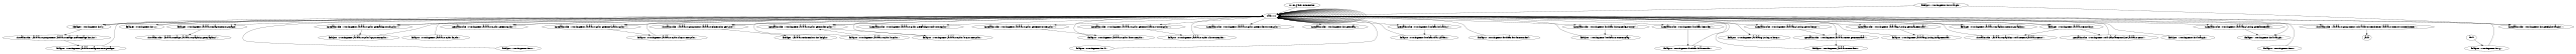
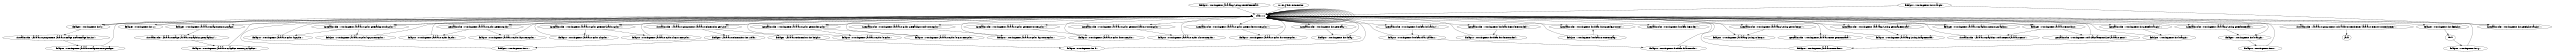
  digraph {
    n1 [label="r0 := @this: Dimension"]
    "load.r r0"
    "virtualinvoke <java.awt.Component: java.awt.Dimension getSize()>"
    "fieldget <MovingText: int w>"
    "fieldget <MovingText: int h>"
    "fieldget <MovingText: java.awt.Image memoryImage>"
    "specialinvoke <MovingText: java.awt.Color getBackgroundColor()>"
    "specialinvoke <MovingText: java.awt.Color getFontColor()>"
    "specialinvoke <MovingText: java.awt.Color getFontShadowColor()>"
    "specialinvoke <MovingText: java.awt.Color getBorderColor()>"
    "specialinvoke <MovingText: java.awt.Color getBackgroundMouseColor()>"
    "specialinvoke <MovingText: java.awt.Color getFontMouseColor()>"
    "specialinvoke <MovingText: java.awt.Color getFontShadowMouseColor()>"
    "specialinvoke <MovingText: java.awt.Color getBorderMouseColor()>"
    "specialinvoke <MovingText: int getDelay()>"
    "specialinvoke <MovingText: boolean isBorder()>"
    "specialinvoke <MovingText: boolean isShadow()>"
+   "specialinvoke <MovingText: boolean isBorderRounded()>"
    "specialinvoke <MovingText: boolean isStoppedByMouse()>"
+   "specialinvoke <MovingText: int getLeftMargin()>"
    "specialinvoke <MovingText: int getRightMargin()>"
    "specialinvoke <MovingText: java.awt.Font getFontData()>"
    "specialinvoke <MovingText: java.lang.String getUrlToGo()>"
    "specialinvoke <MovingText: java.lang.String getImageToLoad()>"
    "fieldget <MovingText: java.awt.Graphics memoryGraphics>"
    "fieldget <MovingText: java.awt.Font font>"
    "specialinvoke <MovingText: java.lang.String getFileToRead()>"
    "fieldget <MovingText: int lMargin>"
+   "fieldget <MovingText: int fHeight>"
    "virtualinvoke <java.awt.Component: void addMouseListener(java.awt.event.MouseListener)>"
    "fieldput <MovingText: java.lang.String urlToGo>"
+   "fieldget <java.awt.Dimension: int width>"
    "fieldget <java.awt.Dimension: int height>"
    "virtualinvoke <java.awt.Component: java.awt.Image createImage(int,int)>"
    "virtualinvoke <java.awt.Image: java.awt.Graphics getGraphics()>"
+   "fieldput <MovingText: java.awt.Color bgColor>"
    "fieldput <MovingText: java.awt.Color bgCurrentColor>"
    "fieldput <MovingText: java.awt.Color fColor>"
+   "fieldput <MovingText: java.awt.Color fCurrentColor>"
+   "fieldput <MovingText: java.awt.Color shColor>"
    "fieldput <MovingText: java.awt.Color shCurrentColor>"
    "fieldput <MovingText: java.awt.Color brColor>"
    "fieldput <MovingText: java.awt.Color brCurrentColor>"
+   "fieldput <MovingText: java.awt.Color bgMouseColor>"
    "fieldput <MovingText: java.awt.Color fMouseColor>"
    "fieldput <MovingText: java.awt.Color shMouseColor>"
+   "fieldput <MovingText: java.awt.Color brMouseColor>"
+   "fieldput <MovingText: int delay>"
    "fieldput <MovingText: boolean drawBorder>"
    "fieldput <MovingText: boolean drawShadow>"
    "fieldput <MovingText: boolean borderRounded>"
    "fieldput <MovingText: boolean mouseOnFlag>"
    "fieldput <MovingText: int lMargin>"
    "fieldput <MovingText: java.awt.Font font>"
    "fieldput <MovingText: java.lang.String imageToLoad>"
    "virtualinvoke <java.awt.Graphics: void setFont(java.awt.Font)>"
    "specialinvoke <MovingText: void calculateFontSize(java.awt.Font)>"
    "fieldput <MovingText: int x>"
    "add.i"
    n60 [label=java]
    "fieldput <MovingText: int w>"
    "fieldput <MovingText: int h>"
    "fieldput <MovingText: java.awt.Image memoryImage>"
+   "fieldput <MovingText: java.awt.Graphics memoryGraphics>"
    "fieldput <MovingText: int rMargin>"
+   "fieldput <MovingText: java.lang.String textFileToRead>"
    "fieldput <MovingText: int y>"
    n1 -> "load.r r0"
    "load.r r0" -> "load.r r0"
    "load.r r0" -> "load.r r0"
    "load.r r0" -> "load.r r0"
    "load.r r0" -> "load.r r0"
    "load.r r0" -> "load.r r0"
    "load.r r0" -> "load.r r0"
    "load.r r0" -> "load.r r0"
    "load.r r0" -> "load.r r0"
    "load.r r0" -> "load.r r0"
    "load.r r0" -> "load.r r0"
    "load.r r0" -> "load.r r0"
    "load.r r0" -> "load.r r0"
    "load.r r0" -> "load.r r0"
    "load.r r0" -> "load.r r0"
    "load.r r0" -> "load.r r0"
    "load.r r0" -> "load.r r0"
    "load.r r0" -> "load.r r0"
    "load.r r0" -> "load.r r0"
    "load.r r0" -> "load.r r0"
    "load.r r0" -> "load.r r0"
    "load.r r0" -> "load.r r0"
    "load.r r0" -> "load.r r0"
    "load.r r0" -> "load.r r0"
    "load.r r0" -> "load.r r0"
    "load.r r0" -> "load.r r0"
    "load.r r0" -> "load.r r0"
    "load.r r0" -> "load.r r0"
    "load.r r0" -> "load.r r0"
    "load.r r0" -> "load.r r0"
    "load.r r0" -> "load.r r0"
    "load.r r0" -> "load.r r0"
    "load.r r0" -> "load.r r0"
    "load.r r0" -> "virtualinvoke <java.awt.Component: java.awt.Dimension getSize()>"
    "load.r r0" -> "virtualinvoke <java.awt.Component: java.awt.Dimension getSize()>"
    "load.r r0" -> "fieldget <MovingText: int w>"
    "load.r r0" -> "fieldget <MovingText: int h>"
    "load.r r0" -> "fieldget <MovingText: int h>"
    "load.r r0" -> "fieldget <MovingText: java.awt.Image memoryImage>"
    "load.r r0" -> "specialinvoke <MovingText: java.awt.Color getBackgroundColor()>"
    "load.r r0" -> "specialinvoke <MovingText: java.awt.Color getBackgroundColor()>"
    "load.r r0" -> "specialinvoke <MovingText: java.awt.Color getFontColor()>"
    "load.r r0" -> "specialinvoke <MovingText: java.awt.Color getFontColor()>"
    "load.r r0" -> "specialinvoke <MovingText: java.awt.Color getFontShadowColor()>"
    "load.r r0" -> "specialinvoke <MovingText: java.awt.Color getFontShadowColor()>"
    "load.r r0" -> "specialinvoke <MovingText: java.awt.Color getBorderColor()>"
    "load.r r0" -> "specialinvoke <MovingText: java.awt.Color getBorderColor()>"
    "load.r r0" -> "specialinvoke <MovingText: java.awt.Color getBackgroundMouseColor()>"
    "load.r r0" -> "specialinvoke <MovingText: java.awt.Color getFontMouseColor()>"
    "load.r r0" -> "specialinvoke <MovingText: java.awt.Color getFontShadowMouseColor()>"
    "load.r r0" -> "specialinvoke <MovingText: java.awt.Color getBorderMouseColor()>"
    "load.r r0" -> "specialinvoke <MovingText: int getDelay()>"
    "load.r r0" -> "specialinvoke <MovingText: boolean isBorder()>"
    "load.r r0" -> "specialinvoke <MovingText: boolean isShadow()>"
+   "load.r r0" -> "specialinvoke <MovingText: boolean isBorderRounded()>"
    "load.r r0" -> "specialinvoke <MovingText: boolean isStoppedByMouse()>"
+   "load.r r0" -> "specialinvoke <MovingText: int getLeftMargin()>"
    "load.r r0" -> "specialinvoke <MovingText: int getRightMargin()>"
    "load.r r0" -> "specialinvoke <MovingText: java.awt.Font getFontData()>"
    "load.r r0" -> "specialinvoke <MovingText: java.lang.String getUrlToGo()>"
    "load.r r0" -> "specialinvoke <MovingText: java.lang.String getImageToLoad()>"
    "load.r r0" -> "fieldget <MovingText: java.awt.Graphics memoryGraphics>"
    "load.r r0" -> "fieldget <MovingText: java.awt.Font font>"
    "load.r r0" -> "fieldget <MovingText: java.awt.Font font>"
    "load.r r0" -> "specialinvoke <MovingText: java.lang.String getFileToRead()>"
    "load.r r0" -> "fieldget <MovingText: int lMargin>"
+   "load.r r0" -> "fieldget <MovingText: int fHeight>"
    "load.r r0" -> "virtualinvoke <java.awt.Component: void addMouseListener(java.awt.event.MouseListener)>"
    "load.r r0" -> "fieldput <MovingText: java.lang.String urlToGo>"
+   "virtualinvoke <java.awt.Component: java.awt.Dimension getSize()>" -> "fieldget <java.awt.Dimension: int width>"
    "virtualinvoke <java.awt.Component: java.awt.Dimension getSize()>" -> "fieldget <java.awt.Dimension: int height>"
    "fieldget <MovingText: int w>" -> "load.r r0"
    "fieldget <MovingText: int h>" -> "load.r r0"
    "fieldget <MovingText: int h>" -> "virtualinvoke <java.awt.Component: java.awt.Image createImage(int,int)>"
    "fieldget <MovingText: java.awt.Image memoryImage>" -> "virtualinvoke <java.awt.Image: java.awt.Graphics getGraphics()>"
+   "specialinvoke <MovingText: java.awt.Color getBackgroundColor()>" -> "fieldput <MovingText: java.awt.Color bgColor>"
    "specialinvoke <MovingText: java.awt.Color getBackgroundColor()>" -> "fieldput <MovingText: java.awt.Color bgCurrentColor>"
+   "specialinvoke <MovingText: java.awt.Color getFontColor()>" -> "fieldput <MovingText: java.awt.Color fColor>"
+   "specialinvoke <MovingText: java.awt.Color getFontColor()>" -> "fieldput <MovingText: java.awt.Color fCurrentColor>"
+   "specialinvoke <MovingText: java.awt.Color getFontShadowColor()>" -> "fieldput <MovingText: java.awt.Color shColor>"
    "specialinvoke <MovingText: java.awt.Color getFontShadowColor()>" -> "fieldput <MovingText: java.awt.Color shCurrentColor>"
-   "fieldput <MovingText: java.awt.Color brColor>" -> "specialinvoke <MovingText: java.awt.Color getBorderColor()>"
+   "specialinvoke <MovingText: java.awt.Color getBorderColor()>" -> "fieldput <MovingText: java.awt.Color brColor>"
    "specialinvoke <MovingText: java.awt.Color getBorderColor()>" -> "fieldput <MovingText: java.awt.Color brCurrentColor>"
+   "specialinvoke <MovingText: java.awt.Color getBackgroundMouseColor()>" -> "fieldput <MovingText: java.awt.Color bgMouseColor>"
    "specialinvoke <MovingText: java.awt.Color getFontMouseColor()>" -> "fieldput <MovingText: java.awt.Color fMouseColor>"
    "specialinvoke <MovingText: java.awt.Color getFontShadowMouseColor()>" -> "fieldput <MovingText: java.awt.Color shMouseColor>"
-   "specialinvoke <MovingText: boolean isBorder()>" -> "fieldput <MovingText: boolean drawBorder>"
+   "specialinvoke <MovingText: java.awt.Color getBorderMouseColor()>" -> "fieldput <MovingText: java.awt.Color brMouseColor>"
+   "specialinvoke <MovingText: int getDelay()>" -> "fieldput <MovingText: int delay>"
+   "fieldput <MovingText: boolean drawShadow>" -> "fieldput <MovingText: boolean drawBorder>"
    "specialinvoke <MovingText: boolean isShadow()>" -> "fieldput <MovingText: boolean drawShadow>"
-   "specialinvoke <MovingText: boolean isStoppedByMouse()>" -> "fieldput <MovingText: boolean mouseOnFlag>"
-   "specialinvoke <MovingText: java.awt.Font getFontData()>" -> "fieldput <MovingText: java.awt.Font font>"
-   "specialinvoke <MovingText: java.lang.String getUrlToGo()>" -> "specialinvoke <MovingText: java.awt.Font getFontData()>"
+   "specialinvoke <MovingText: boolean isBorderRounded()>" -> "fieldput <MovingText: boolean borderRounded>"
+   "fieldput <MovingText: boolean mouseOnFlag>" -> "specialinvoke <MovingText: boolean isStoppedByMouse()>"
+   "specialinvoke <MovingText: int getLeftMargin()>" -> "fieldput <MovingText: int lMargin>"
+   "fieldput <MovingText: int lMargin>" -> "fieldput <MovingText: java.awt.Font font>"
+   "specialinvoke <MovingText: java.lang.String getUrlToGo()>" -> "fieldput <MovingText: java.lang.String urlToGo>"
    "specialinvoke <MovingText: java.lang.String getImageToLoad()>" -> "fieldput <MovingText: java.lang.String imageToLoad>"
    "fieldget <MovingText: java.awt.Graphics memoryGraphics>" -> "load.r r0"
    "fieldget <MovingText: java.awt.Font font>" -> "virtualinvoke <java.awt.Graphics: void setFont(java.awt.Font)>"
    "fieldget <MovingText: java.awt.Font font>" -> "specialinvoke <MovingText: void calculateFontSize(java.awt.Font)>"
    "specialinvoke <MovingText: java.lang.String getFileToRead()>" -> "fieldget <MovingText: int lMargin>"
+   "fieldget <MovingText: int lMargin>" -> "fieldput <MovingText: int x>"
+   "fieldget <MovingText: int fHeight>" -> "add.i"
    "virtualinvoke <java.awt.Component: void addMouseListener(java.awt.event.MouseListener)>" -> n60
+   "fieldget <java.awt.Dimension: int width>" -> "fieldput <MovingText: int w>"
+   "fieldget <java.awt.Dimension: int height>" -> "fieldput <MovingText: int h>"
    "virtualinvoke <java.awt.Component: java.awt.Image createImage(int,int)>" -> "fieldput <MovingText: java.awt.Image memoryImage>"
+   "virtualinvoke <java.awt.Image: java.awt.Graphics getGraphics()>" -> "fieldput <MovingText: java.awt.Graphics memoryGraphics>"
+   "fieldput <MovingText: java.awt.Color bgColor>" -> "load.r r0"
    "fieldput <MovingText: java.awt.Color bgCurrentColor>" -> "load.r r0"
    "fieldput <MovingText: java.awt.Color fColor>" -> "load.r r0"
+   "fieldput <MovingText: java.awt.Color fCurrentColor>" -> "load.r r0"
+   "fieldput <MovingText: java.awt.Color shColor>" -> "load.r r0"
    "fieldput <MovingText: java.awt.Color shCurrentColor>" -> "load.r r0"
    "fieldput <MovingText: java.awt.Color brColor>" -> "load.r r0"
    "fieldput <MovingText: java.awt.Color brCurrentColor>" -> "load.r r0"
+   "fieldput <MovingText: java.awt.Color bgMouseColor>" -> "load.r r0"
    "fieldput <MovingText: java.awt.Color fMouseColor>" -> "load.r r0"
    "fieldput <MovingText: java.awt.Color shMouseColor>" -> "load.r r0"
+   "fieldput <MovingText: java.awt.Color brMouseColor>" -> "load.r r0"
+   "fieldput <MovingText: int delay>" -> "load.r r0"
    "fieldput <MovingText: boolean drawBorder>" -> "load.r r0"
    "fieldput <MovingText: boolean drawShadow>" -> "load.r r0"
    "fieldput <MovingText: boolean borderRounded>" -> "load.r r0"
    "fieldput <MovingText: boolean mouseOnFlag>" -> "load.r r0"
    "fieldput <MovingText: int lMargin>" -> "load.r r0"
    "fieldput <MovingText: java.awt.Font font>" -> "load.r r0"
    "fieldput <MovingText: java.lang.String imageToLoad>" -> "load.r r0"
    "virtualinvoke <java.awt.Graphics: void setFont(java.awt.Font)>" -> "load.r r0"
    "specialinvoke <MovingText: void calculateFontSize(java.awt.Font)>" -> "load.r r0"
    "fieldput <MovingText: int x>" -> "load.r r0"
    "add.i" -> "fieldput <MovingText: int y>"
    "fieldput <MovingText: int w>" -> "load.r r0"
    "fieldput <MovingText: int h>" -> "load.r r0"
    "fieldput <MovingText: java.awt.Image memoryImage>" -> "load.r r0"
+   "fieldput <MovingText: java.awt.Graphics memoryGraphics>" -> "load.r r0"
    "fieldput <MovingText: int rMargin>" -> "load.r r0"
    "fieldput <MovingText: int rMargin>" -> "specialinvoke <MovingText: int getRightMargin()>"
+   "fieldput <MovingText: java.lang.String textFileToRead>" -> "load.r r0"
    "fieldput <MovingText: int y>" -> "load.r r0"
  }
